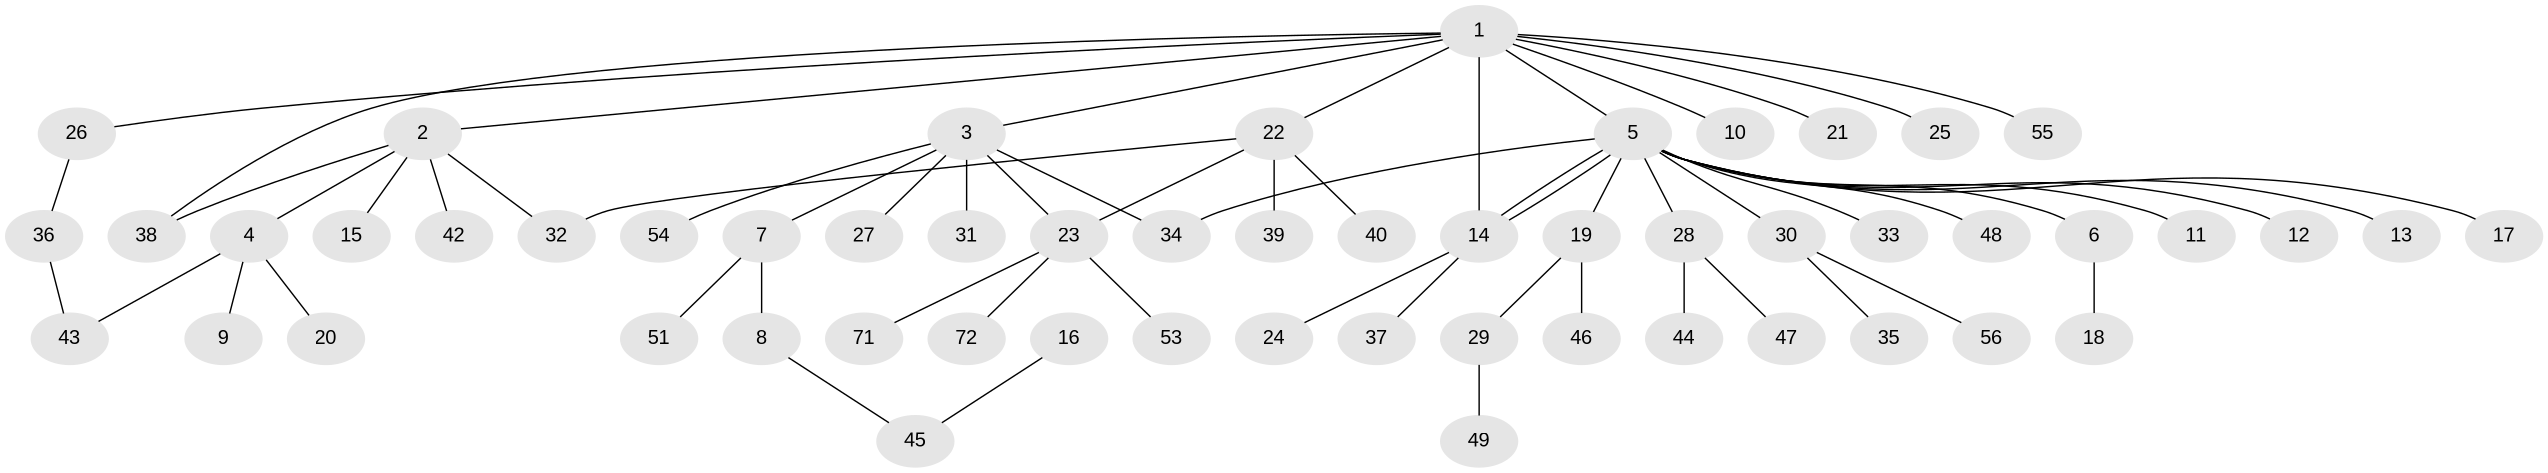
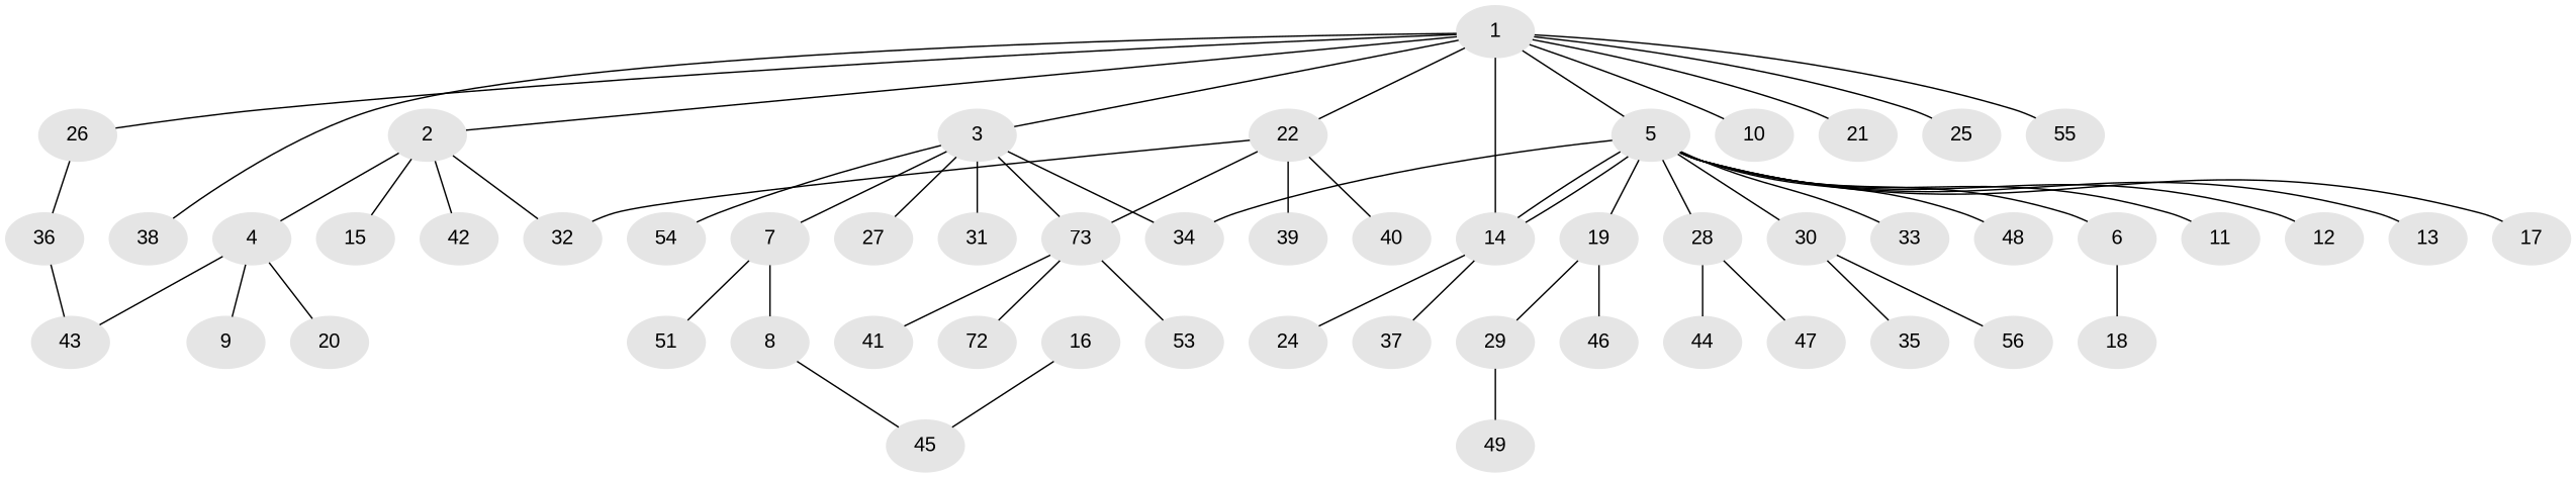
  graph {
    fontname="Liberation Sans"
    node [color=gray90 fontname="Liberation Sans" style=filled]
    edge [fontname="Liberation Sans"]
    1
    2
    3
    5
    10
    14
    21
    22
    25
    26
    38
    55
    4
    15
    32
    42
-   23
+   23 [label=73]
    7
    27
    31
    34
    54
    6
    11
    12
    13
    17
    19
    28
    30
    33
    48
    24
    37
    39
    40
-   41 [label=71]
+   41
    n38 [label=72]
    53
    36
    9
    20
    43
    8
    51
    18
    29
    46
    44
    47
    35
    56
    45
    16
    49
    1 -- 2
    1 -- 3
    1 -- 5
    1 -- 10
    1 -- 14
    1 -- 21
    1 -- 22
    1 -- 25
    1 -- 26
    1 -- 38
    1 -- 55
-   2 -- 38
    2 -- 4
    2 -- 15
    2 -- 32
    2 -- 42
    3 -- 23
    3 -- 7
    3 -- 27
    3 -- 31
    3 -- 34
    3 -- 54
    5 -- 14
    5 -- 14
    5 -- 34
    5 -- 6
    5 -- 11
    5 -- 12
    5 -- 13
    5 -- 17
    5 -- 19
    5 -- 28
    5 -- 30
    5 -- 33
    5 -- 48
    14 -- 24
    14 -- 37
    22 -- 32
    22 -- 23
    22 -- 39
    22 -- 40
    26 -- 36
    4 -- 9
    4 -- 20
    4 -- 43
    23 -- 41
    23 -- n38
    23 -- 53
    7 -- 8
    7 -- 51
    6 -- 18
    19 -- 29
    19 -- 46
    28 -- 44
    28 -- 47
    30 -- 35
    30 -- 56
    36 -- 43
    8 -- 45
    29 -- 49
    16 -- 45
  }
